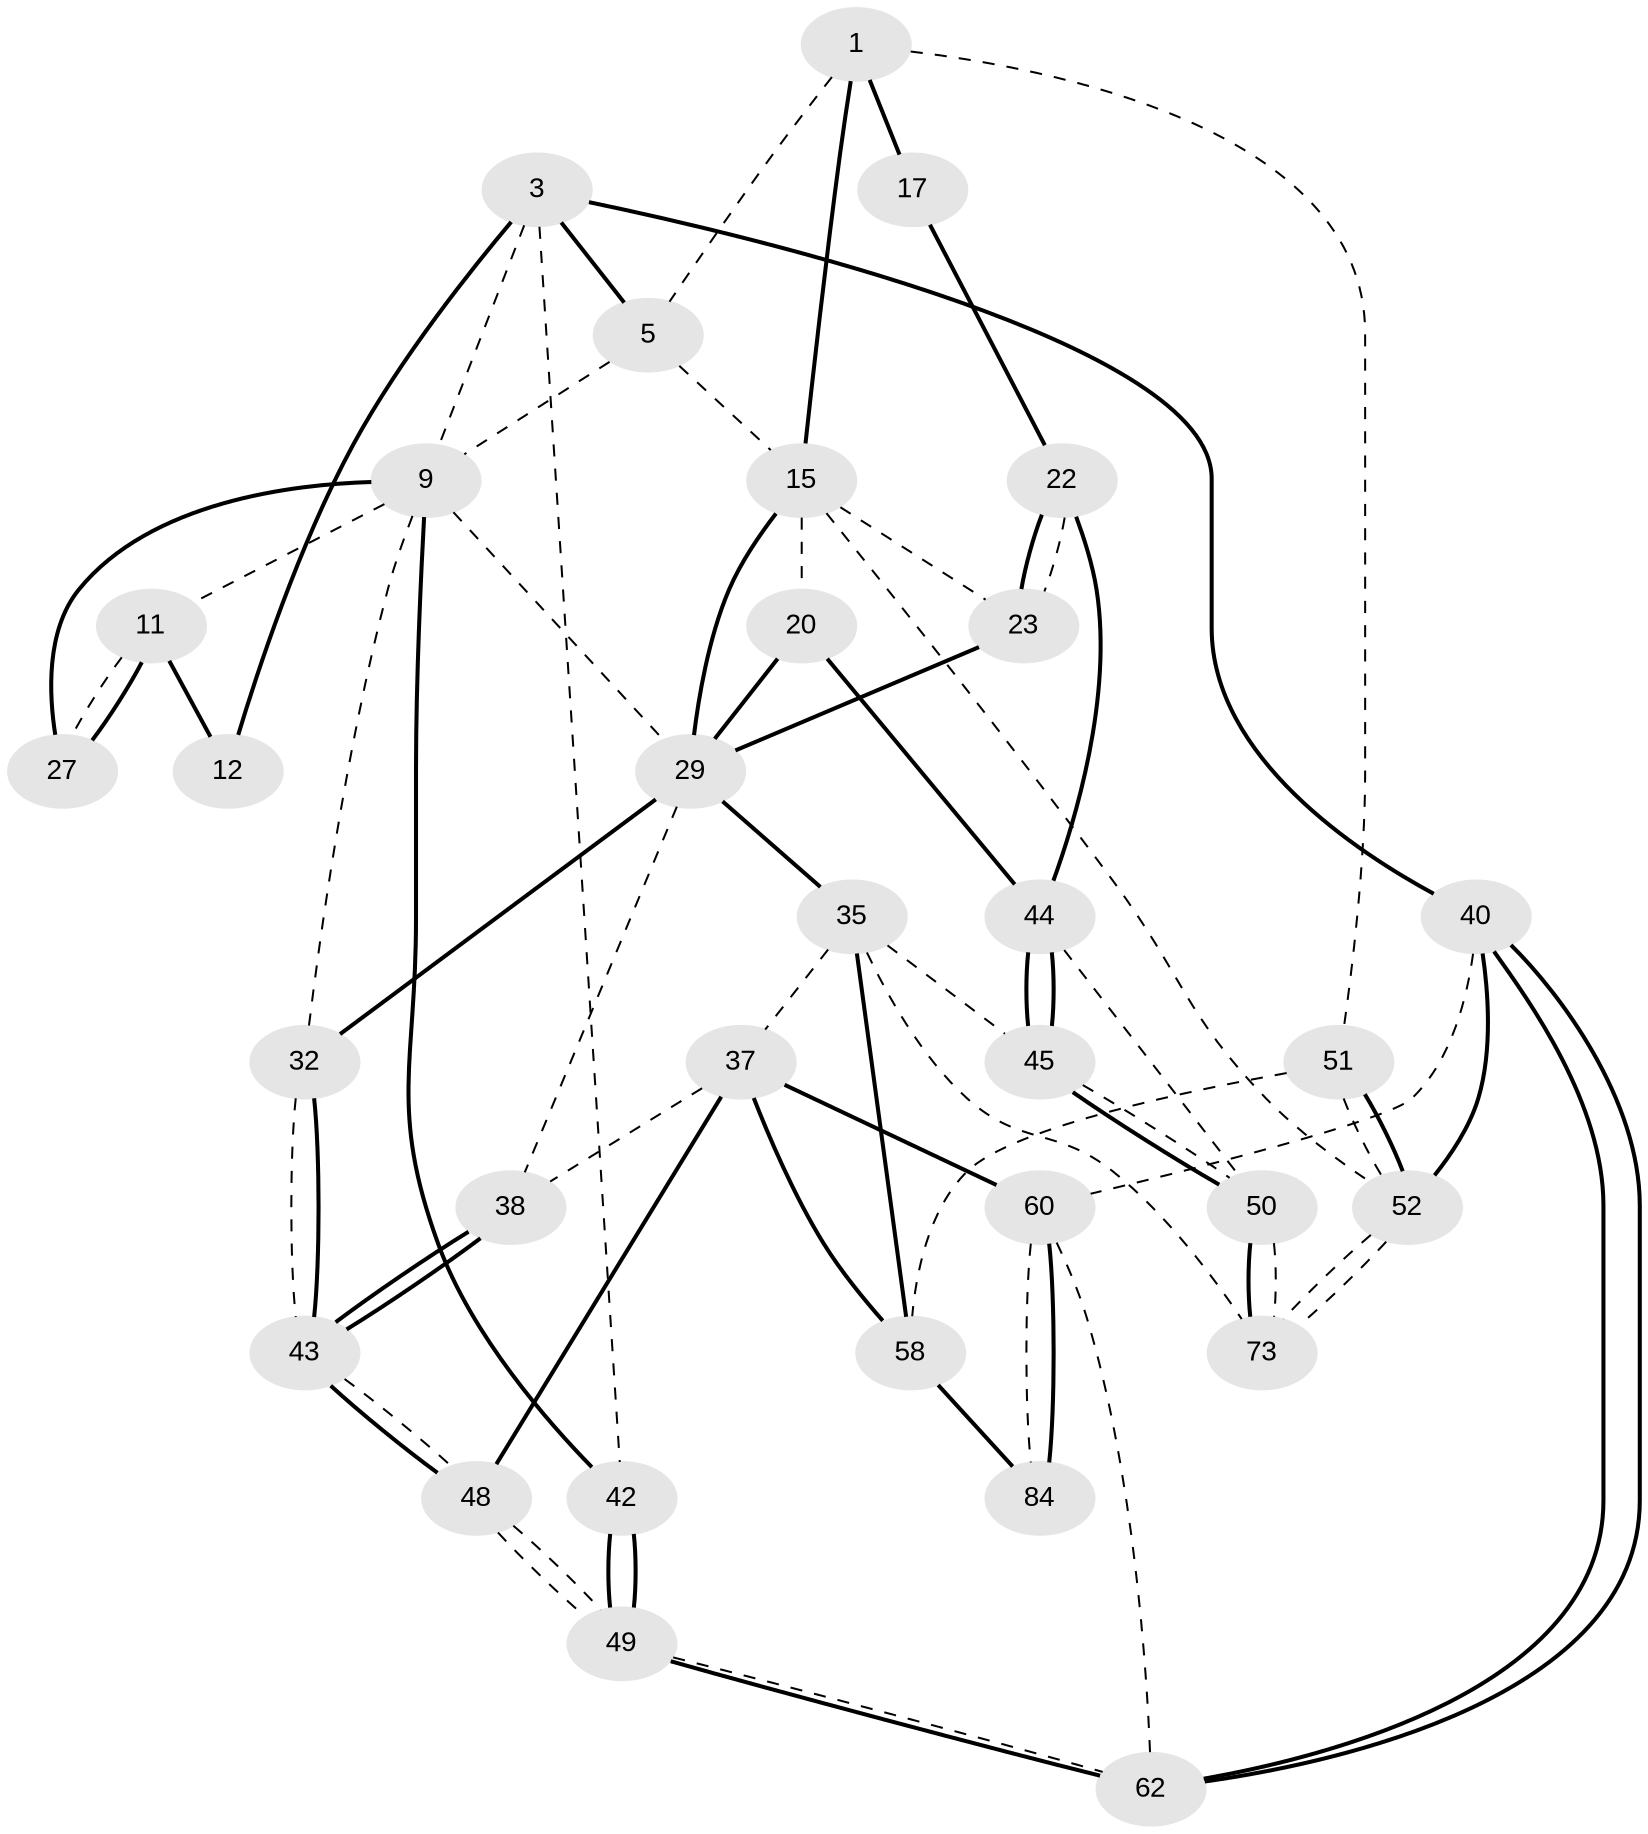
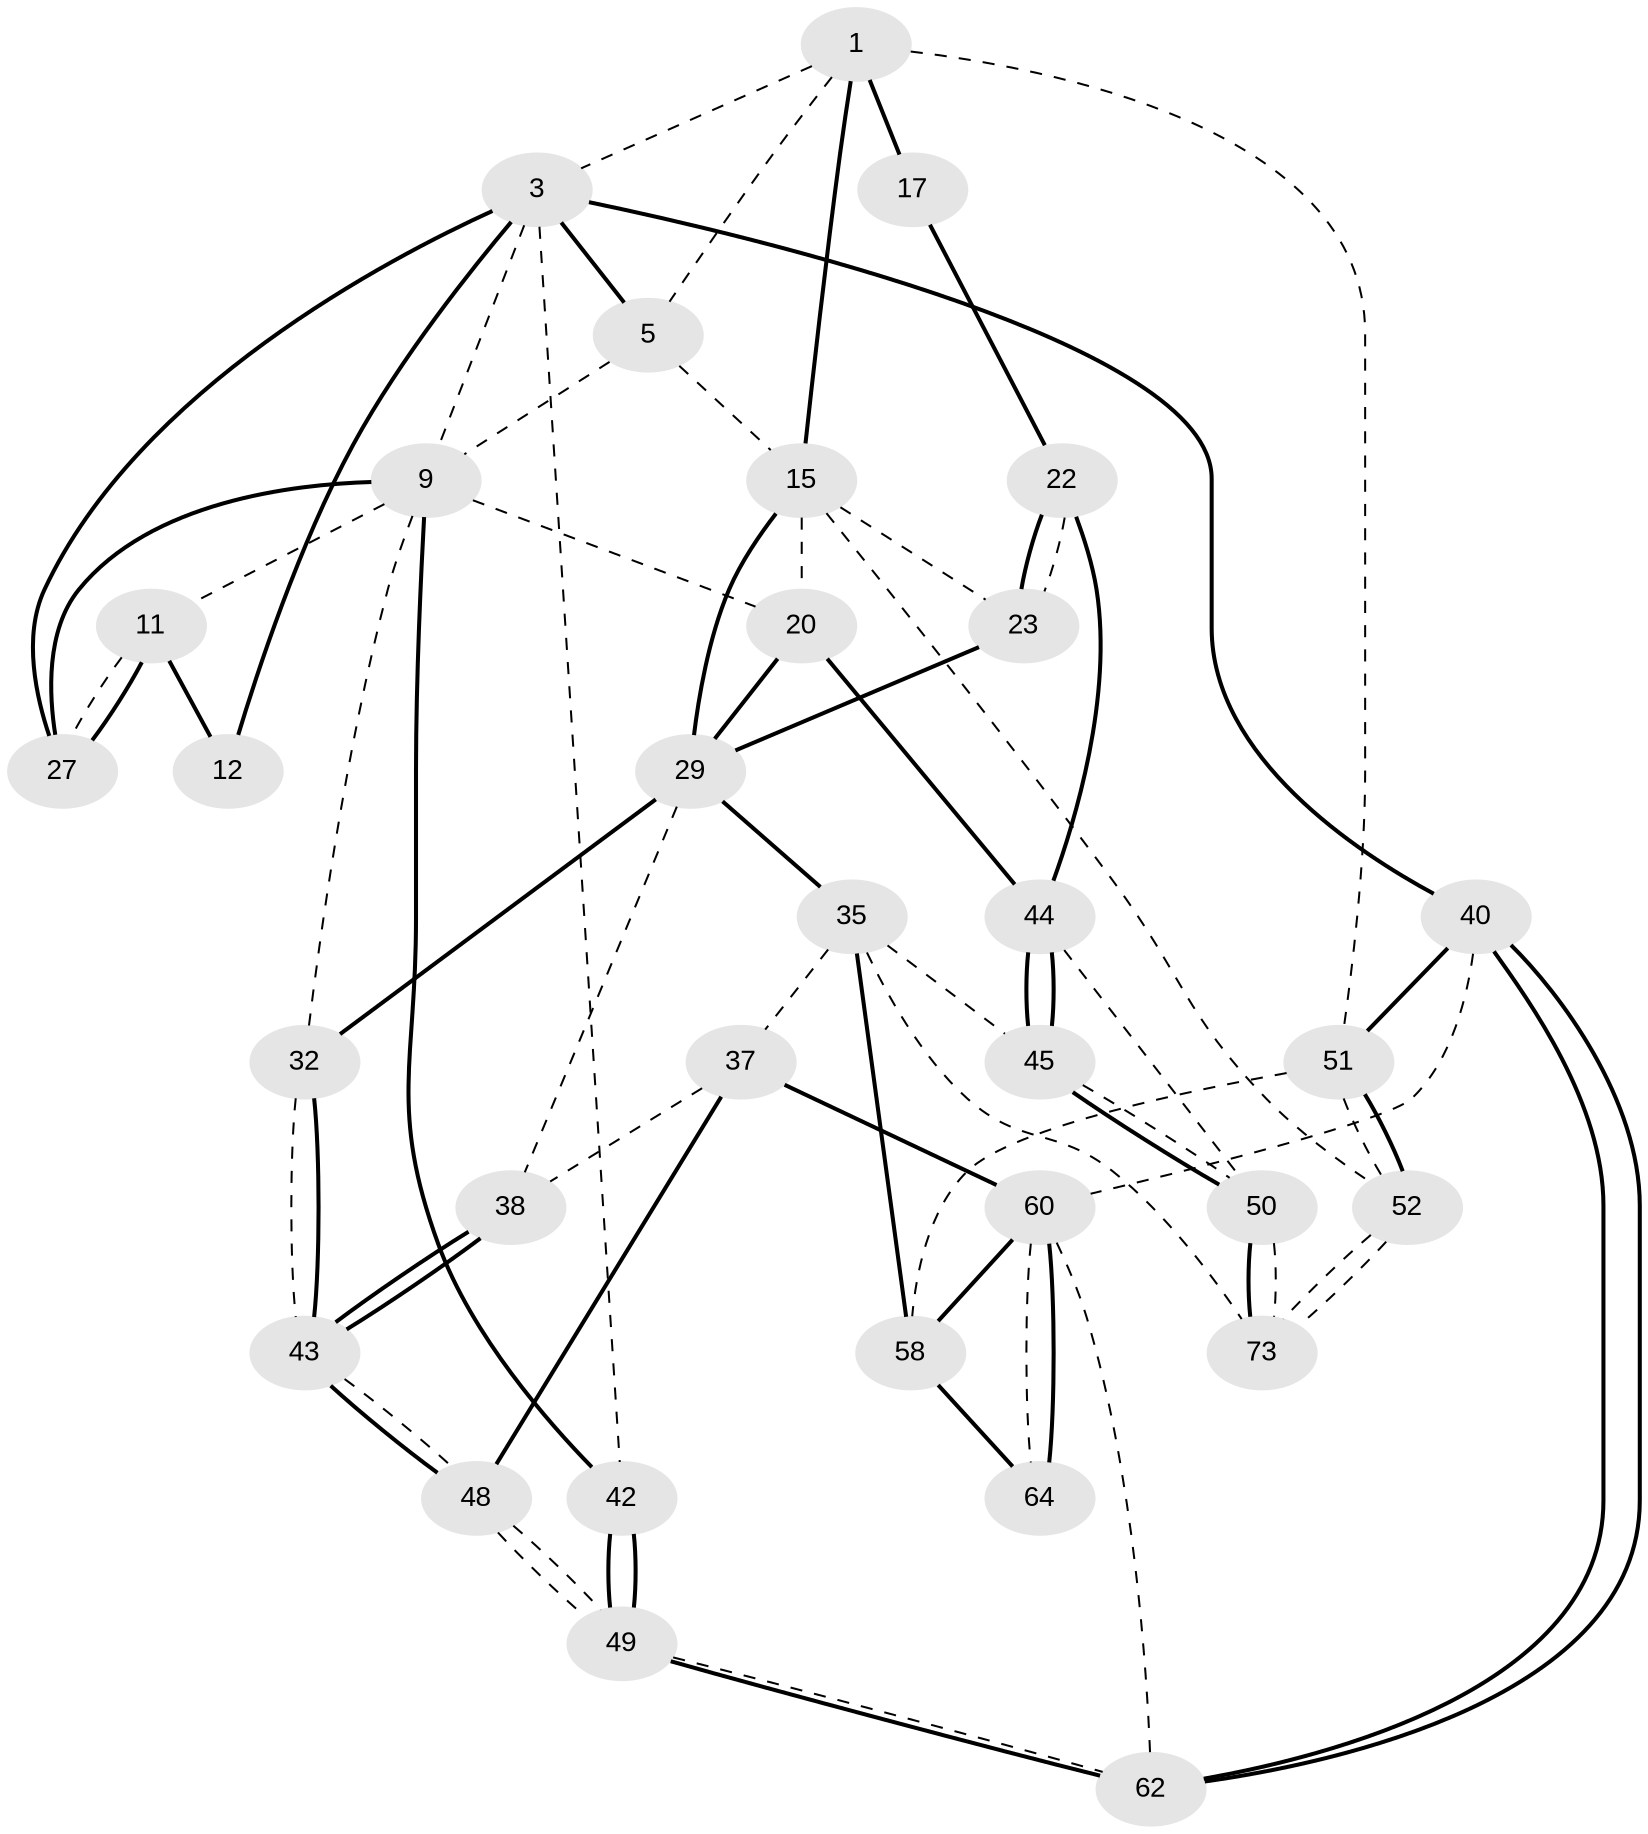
  graph {
    fontname="Liberation Sans"
    node [color=gray90 fontname="Liberation Sans" style=filled]
    edge [fontname="Liberation Sans" style=bold]
    1 [super="+2+7"]
    3 [super="+4+18"]
    5 [super="+13+6"]
    15 [super="+24+16"]
    17
    51
    9 [super="+10"]
    12
    27
    40 [super="+41"]
    42
    20
    23 [super="+33"]
    29 [super="+30+34"]
    52
    22 [super="+46"]
    58 [super="+63+59"]
    11
    32
    60 [super="+61"]
    62
    49
    44 [super="+47"]
    43
    35 [super="+36"]
    38
    45
    50
    n29 [label=73]
    37 [super="+55"]
    48
-   64 [label=84]
+   64
+   1 -- 3 [style=dashed]
    1 -- 5 [style=dashed]
    1 -- 15
    1 -- 17 [weight=2]
    1 -- 51 [style=dashed]
    3 -- 5
    3 -- 9 [style=dashed]
    3 -- 12 [weight=2]
+   3 -- 27
    3 -- 40 [weight=2]
    3 -- 42 [style=dashed]
    5 -- 15 [style=dashed]
    5 -- 9 [style=dashed weight=2]
    15 -- 20 [style=dashed]
    15 -- 23 [style=dashed]
    15 -- 29
    15 -- 52 [style=dashed]
    17 -- 22
    51 -- 52 [style=dashed]
    51 -- 52
    51 -- 58 [style=dashed]
    9 -- 27
    9 -- 42
-   9 -- 29 [style=dashed]
+   9 -- 20 [style=dashed]
    9 -- 11 [style=dashed]
    9 -- 32 [style=dashed]
-   40 -- 52
+   40 -- 51
    40 -- 60 [style=dashed]
    40 -- 62
    40 -- 62
    42 -- 49
    42 -- 49
    20 -- 29
    20 -- 44
    23 -- 29
    29 -- 32
    29 -- 35
    29 -- 38 [style=dashed]
    52 -- n29 [style=dashed]
    52 -- n29 [style=dashed]
    22 -- 23
    22 -- 23 [style=dashed]
    22 -- 44
    58 -- 64
    11 -- 12
    11 -- 27 [style=dashed]
    11 -- 27
    32 -- 43 [style=dashed]
    32 -- 43
    60 -- 62 [style=dashed]
    60 -- 64 [style=dashed weight=2]
    60 -- 64
    49 -- 62
    49 -- 62 [style=dashed]
    44 -- 45
    44 -- 45
    44 -- 50 [style=dashed]
    43 -- 48
    43 -- 48 [style=dashed]
    35 -- 58
    35 -- 45 [style=dashed]
    35 -- n29 [style=dashed]
    35 -- 37 [style=dashed]
    38 -- 43
    38 -- 43
    45 -- 50
    45 -- 50 [style=dashed]
    50 -- n29
    50 -- n29 [style=dashed]
-   37 -- 58 [weight=2]
+   60 -- 58 [weight=2]
    37 -- 60
    37 -- 38 [style=dashed]
    37 -- 48
    48 -- 49 [style=dashed]
    48 -- 49 [style=dashed]
  }
